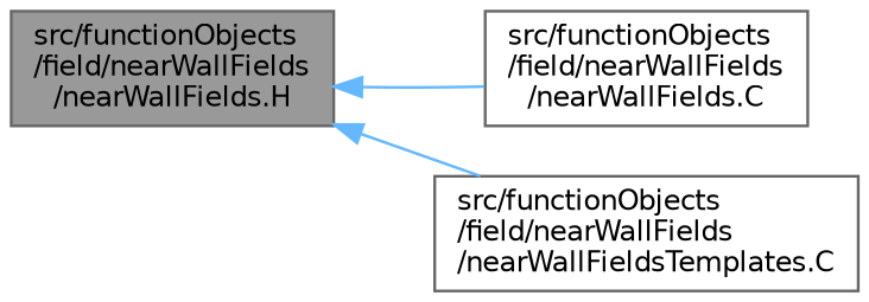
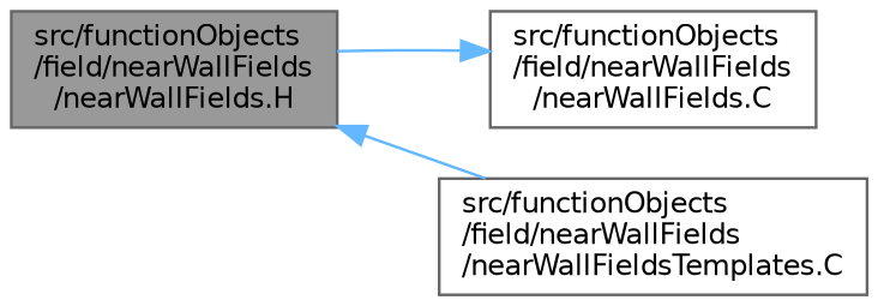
  digraph {
    rankdir=LR
    node [color=grey40 fillcolor=white fontname=Helvetica fontsize=10 shape=box style=filled]
    edge [color=steelblue1 dir=back fontname=Helvetica fontsize=10 labelfontname=Helvetica labelfontsize=10 style=solid]
    n1 [color=gray40 fillcolor=grey60 fontcolor=black height=0.2 label="src/functionObjects\l/field/nearWallFields\l/nearWallFields.H" width=0.4]
    n2 [height=0.2 label="src/functionObjects\l/field/nearWallFields\l/nearWallFields.C" width=0.4]
    n3 [height=0.2 label="src/functionObjects\l/field/nearWallFields\l/nearWallFieldsTemplates.C" width=0.4]
-   n1 -> n2
+   n2 -> n1
    n1 -> n3
  }
